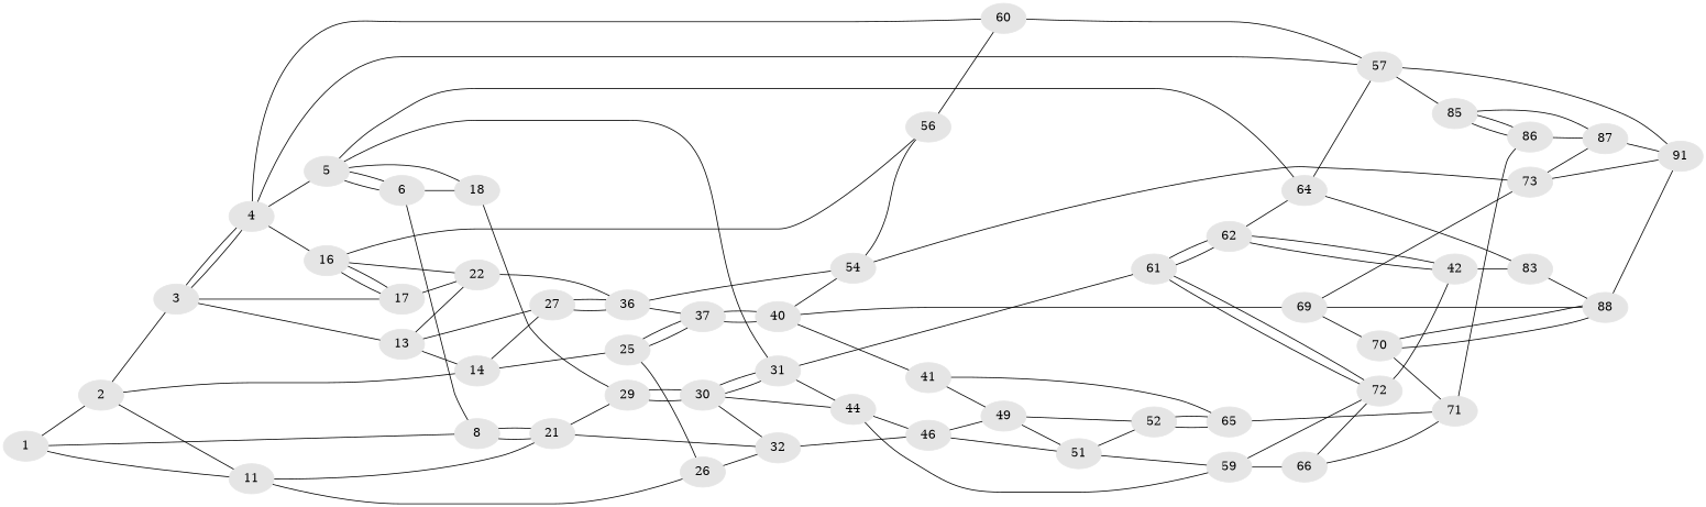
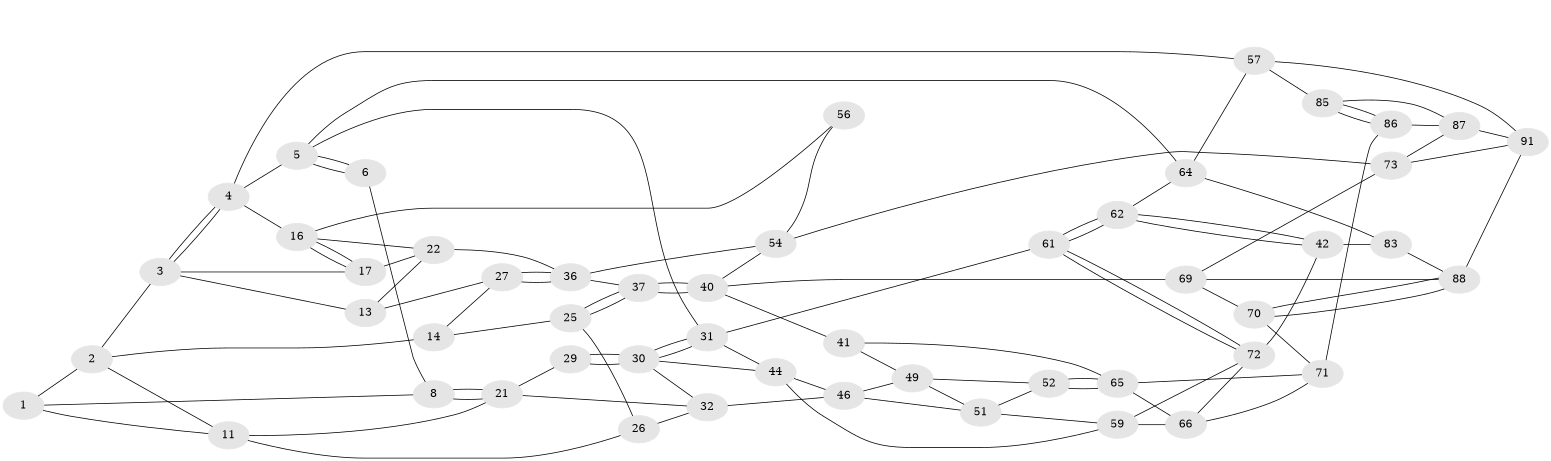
  graph {
    rankdir=LR
    node [color=gray90 style=filled]
    1 [super="+7"]
    2 [super="+10"]
    8
    11 [super="+20"]
    3 [super="+12"]
    14 [super="+24"]
    21 [super="+28"]
    26 [super="+35"]
    4 [super="+15"]
    13 [super="+23"]
    17
    27
    25
    5 [super="+19"]
    16 [super="+42"]
-   60 [super="+76"]
    n17 [label=57 super="+78"]
    22 [super="+38"]
    6 [super="+9"]
-   18
    31 [super="+45"]
    64
    56 [super="+57"]
    91 [super="+93"]
    85 [super="+94"]
    29
    n27 [label=44 super="+44"]
    61
    83 [super="+90"]
    32 [super="+33"]
    36 [super="+39"]
    37
    30 [super="+34"]
    46 [super="+47"]
    54 [super="+58"]
    40 [super="+55"]
    41 [super="+48"]
    49 [super="+50"]
    65 [super="+68"]
    59 [super="+67"]
    72 [super="+80"]
    62 [super="+63"]
    51 [super="+53"]
    73 [super="+74"]
    69 [super="+75"]
    70
    88 [super="+89"]
    52
    66 [super="+79"]
    71 [super="+81"]
    87 [super="+92"]
    n52 [label=42 super="+84"]
    86
    1 -- 2
    1 -- 8
    1 -- 11
    2 -- 11
    2 -- 3
    2 -- 14
    8 -- 21
    8 -- 21
    11 -- 21
    11 -- 26
    3 -- 4
    3 -- 4
    3 -- 13
    3 -- 17
    14 -- 27
    14 -- 25
    21 -- 29
    21 -- 32
    26 -- 32
    4 -- 5
    4 -- 16
-   4 -- 60
    4 -- n17
-   13 -- 14
    13 -- 27
    13 -- 22
    17 -- 22
    27 -- 36
    27 -- 36
    25 -- 26
    25 -- 37
    25 -- 37
    5 -- 6
    5 -- 6
-   5 -- 18
    5 -- 31
    5 -- 64
    16 -- 17
    16 -- 17
    16 -- 22
    16 -- 56
-   60 -- n17
    n17 -- 91
    n17 -- 85
    22 -- 36
    6 -- 8
-   6 -- 18
-   18 -- 29
    31 -- n27
    31 -- 61
    64 -- n17
    64 -- 83
-   56 -- 60 [weight=2]
    85 -- 87
    85 -- 86 [weight=2]
    85 -- 86
    29 -- 30
    29 -- 30
    n27 -- 46
    n27 -- 59
    61 -- 72
    61 -- 72
    61 -- 62
    61 -- 62
    83 -- 88
    32 -- 46
    36 -- 37
    36 -- 54
    37 -- 40
    37 -- 40
    30 -- 31
    30 -- 31
    30 -- n27
    30 -- 32
    46 -- 49
    46 -- 51
    54 -- 56
    54 -- 73
    40 -- 54
    40 -- 41
    40 -- 69
    41 -- 49
    41 -- 65
    49 -- 51
    49 -- 52
+   65 -- 66
    65 -- 71
    59 -- 72
    59 -- 66
    72 -- n52
    62 -- 64
    62 -- n52 [weight=2]
    62 -- n52
    51 -- 59
    51 -- 52
    73 -- 91
    73 -- 87
    69 -- 73
    69 -- 70
    69 -- 88
    70 -- 88
    70 -- 88
    70 -- 71
    88 -- 91
    52 -- 65
    52 -- 65
    66 -- 72
    66 -- 71
    71 -- 86
    87 -- 91
    n52 -- 83
    86 -- 87
  }
